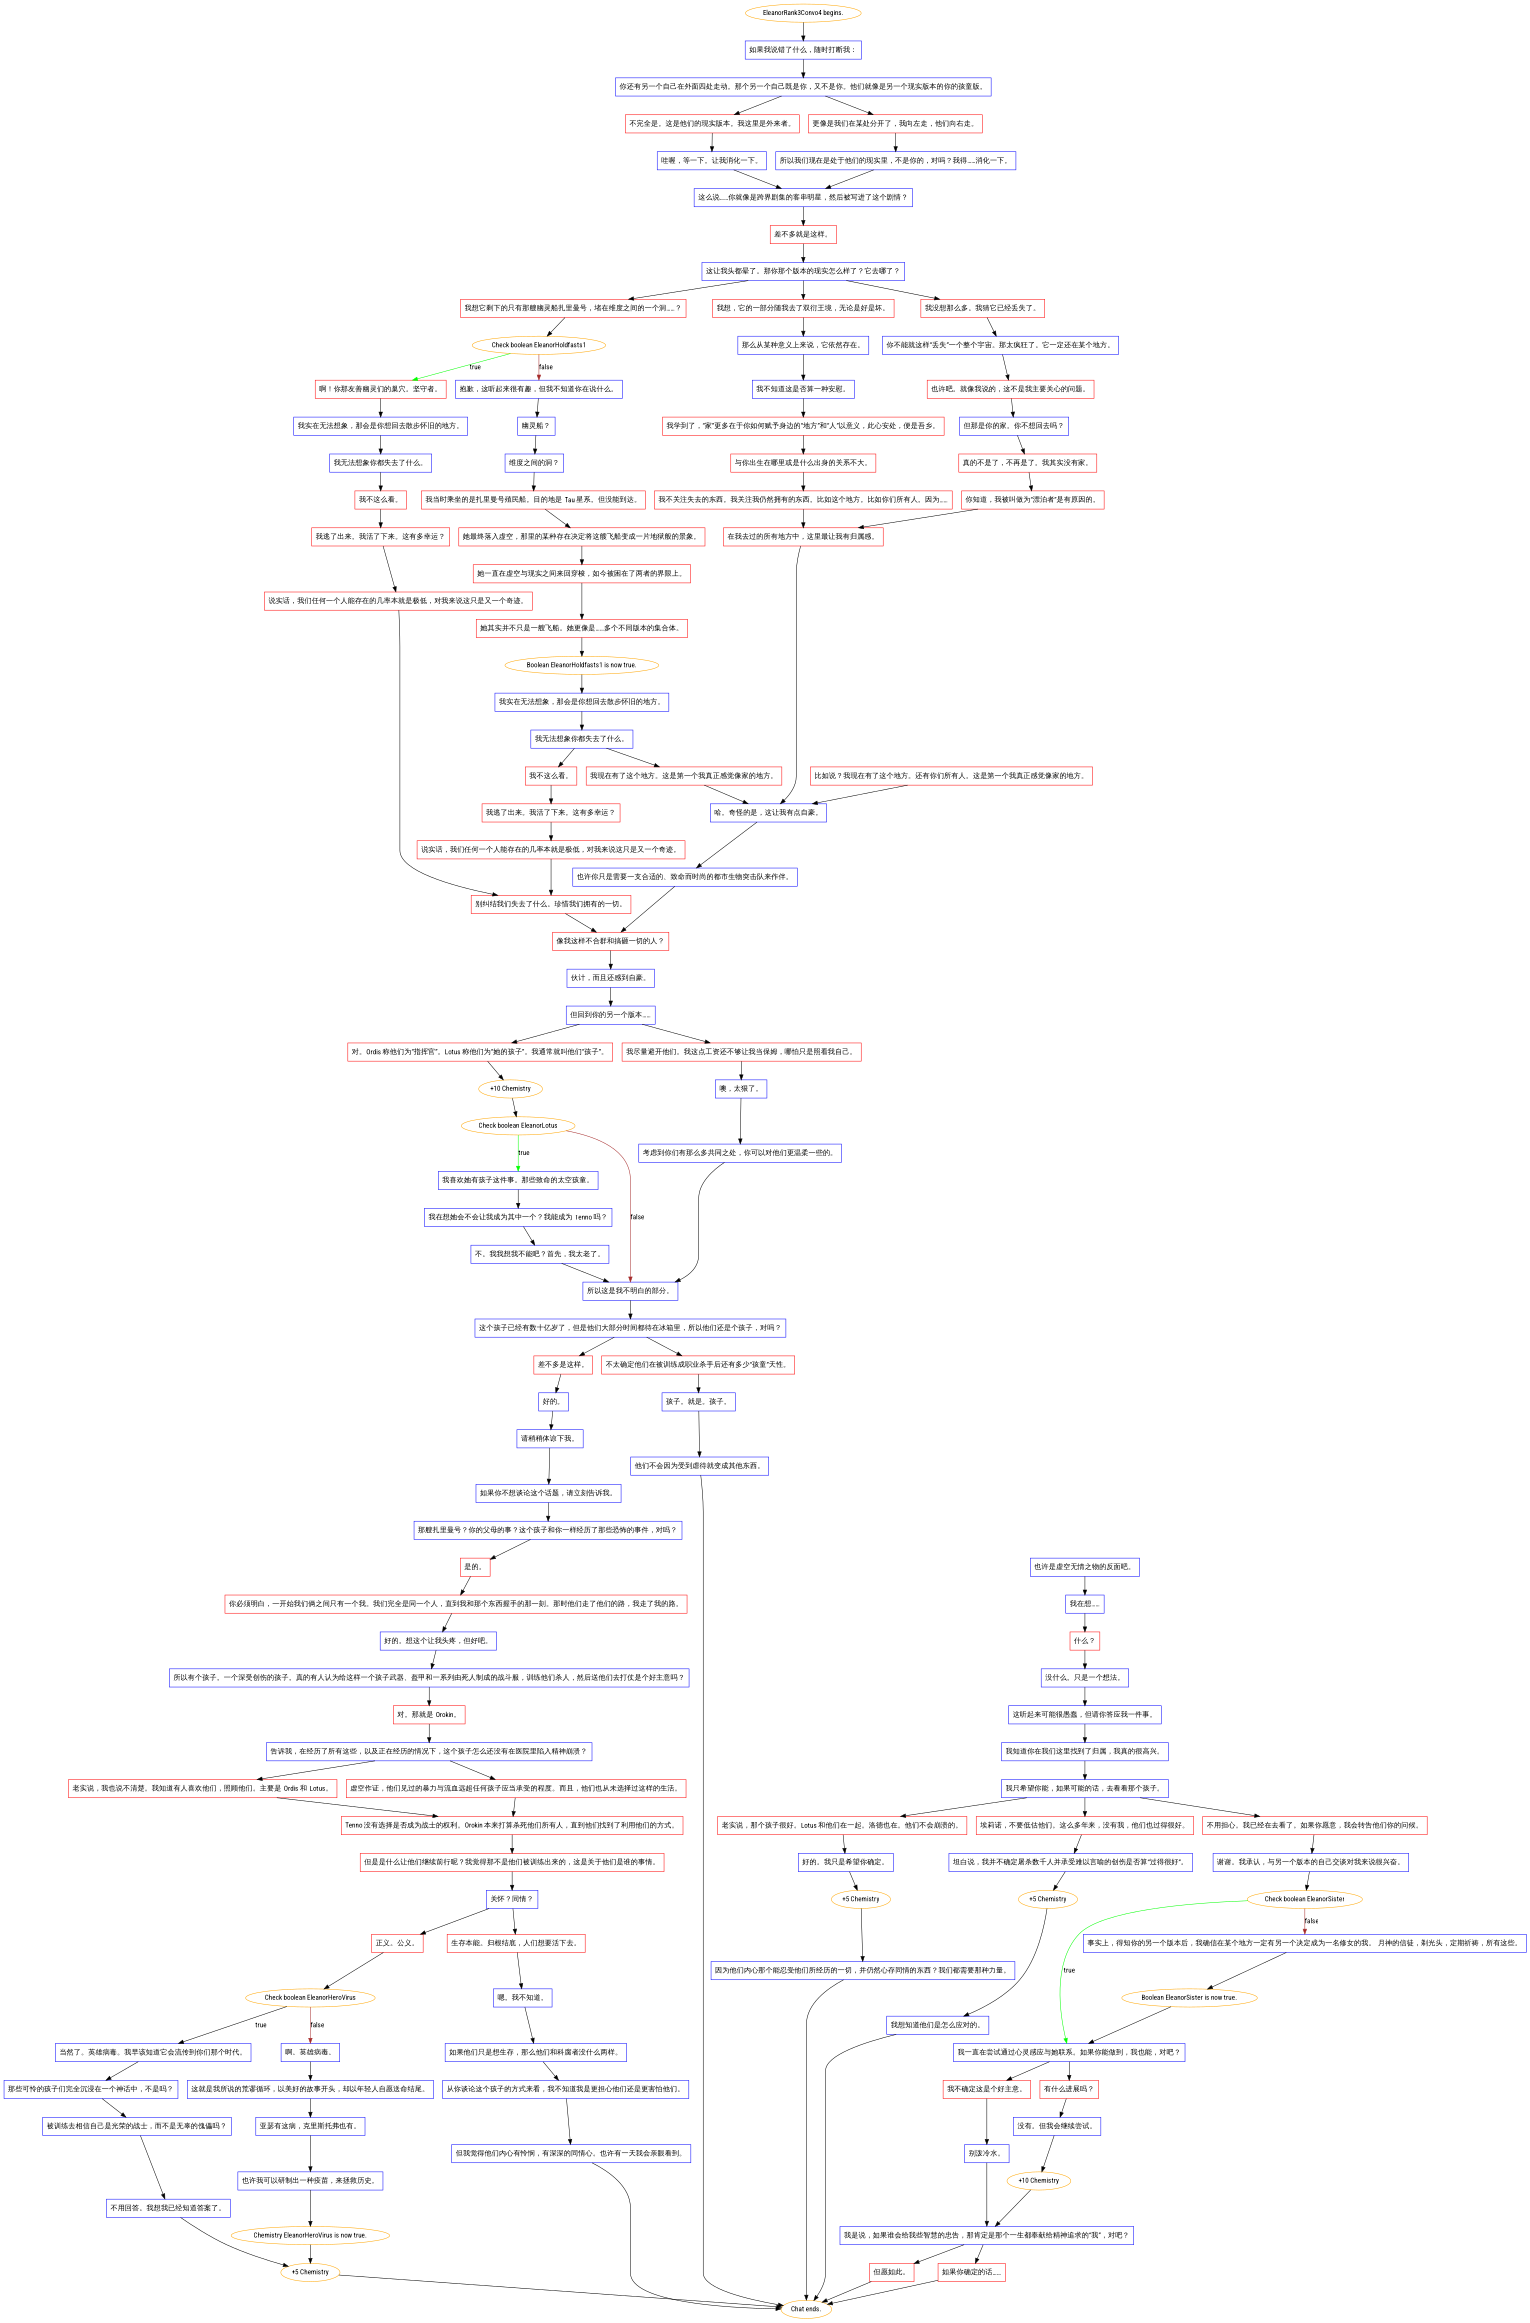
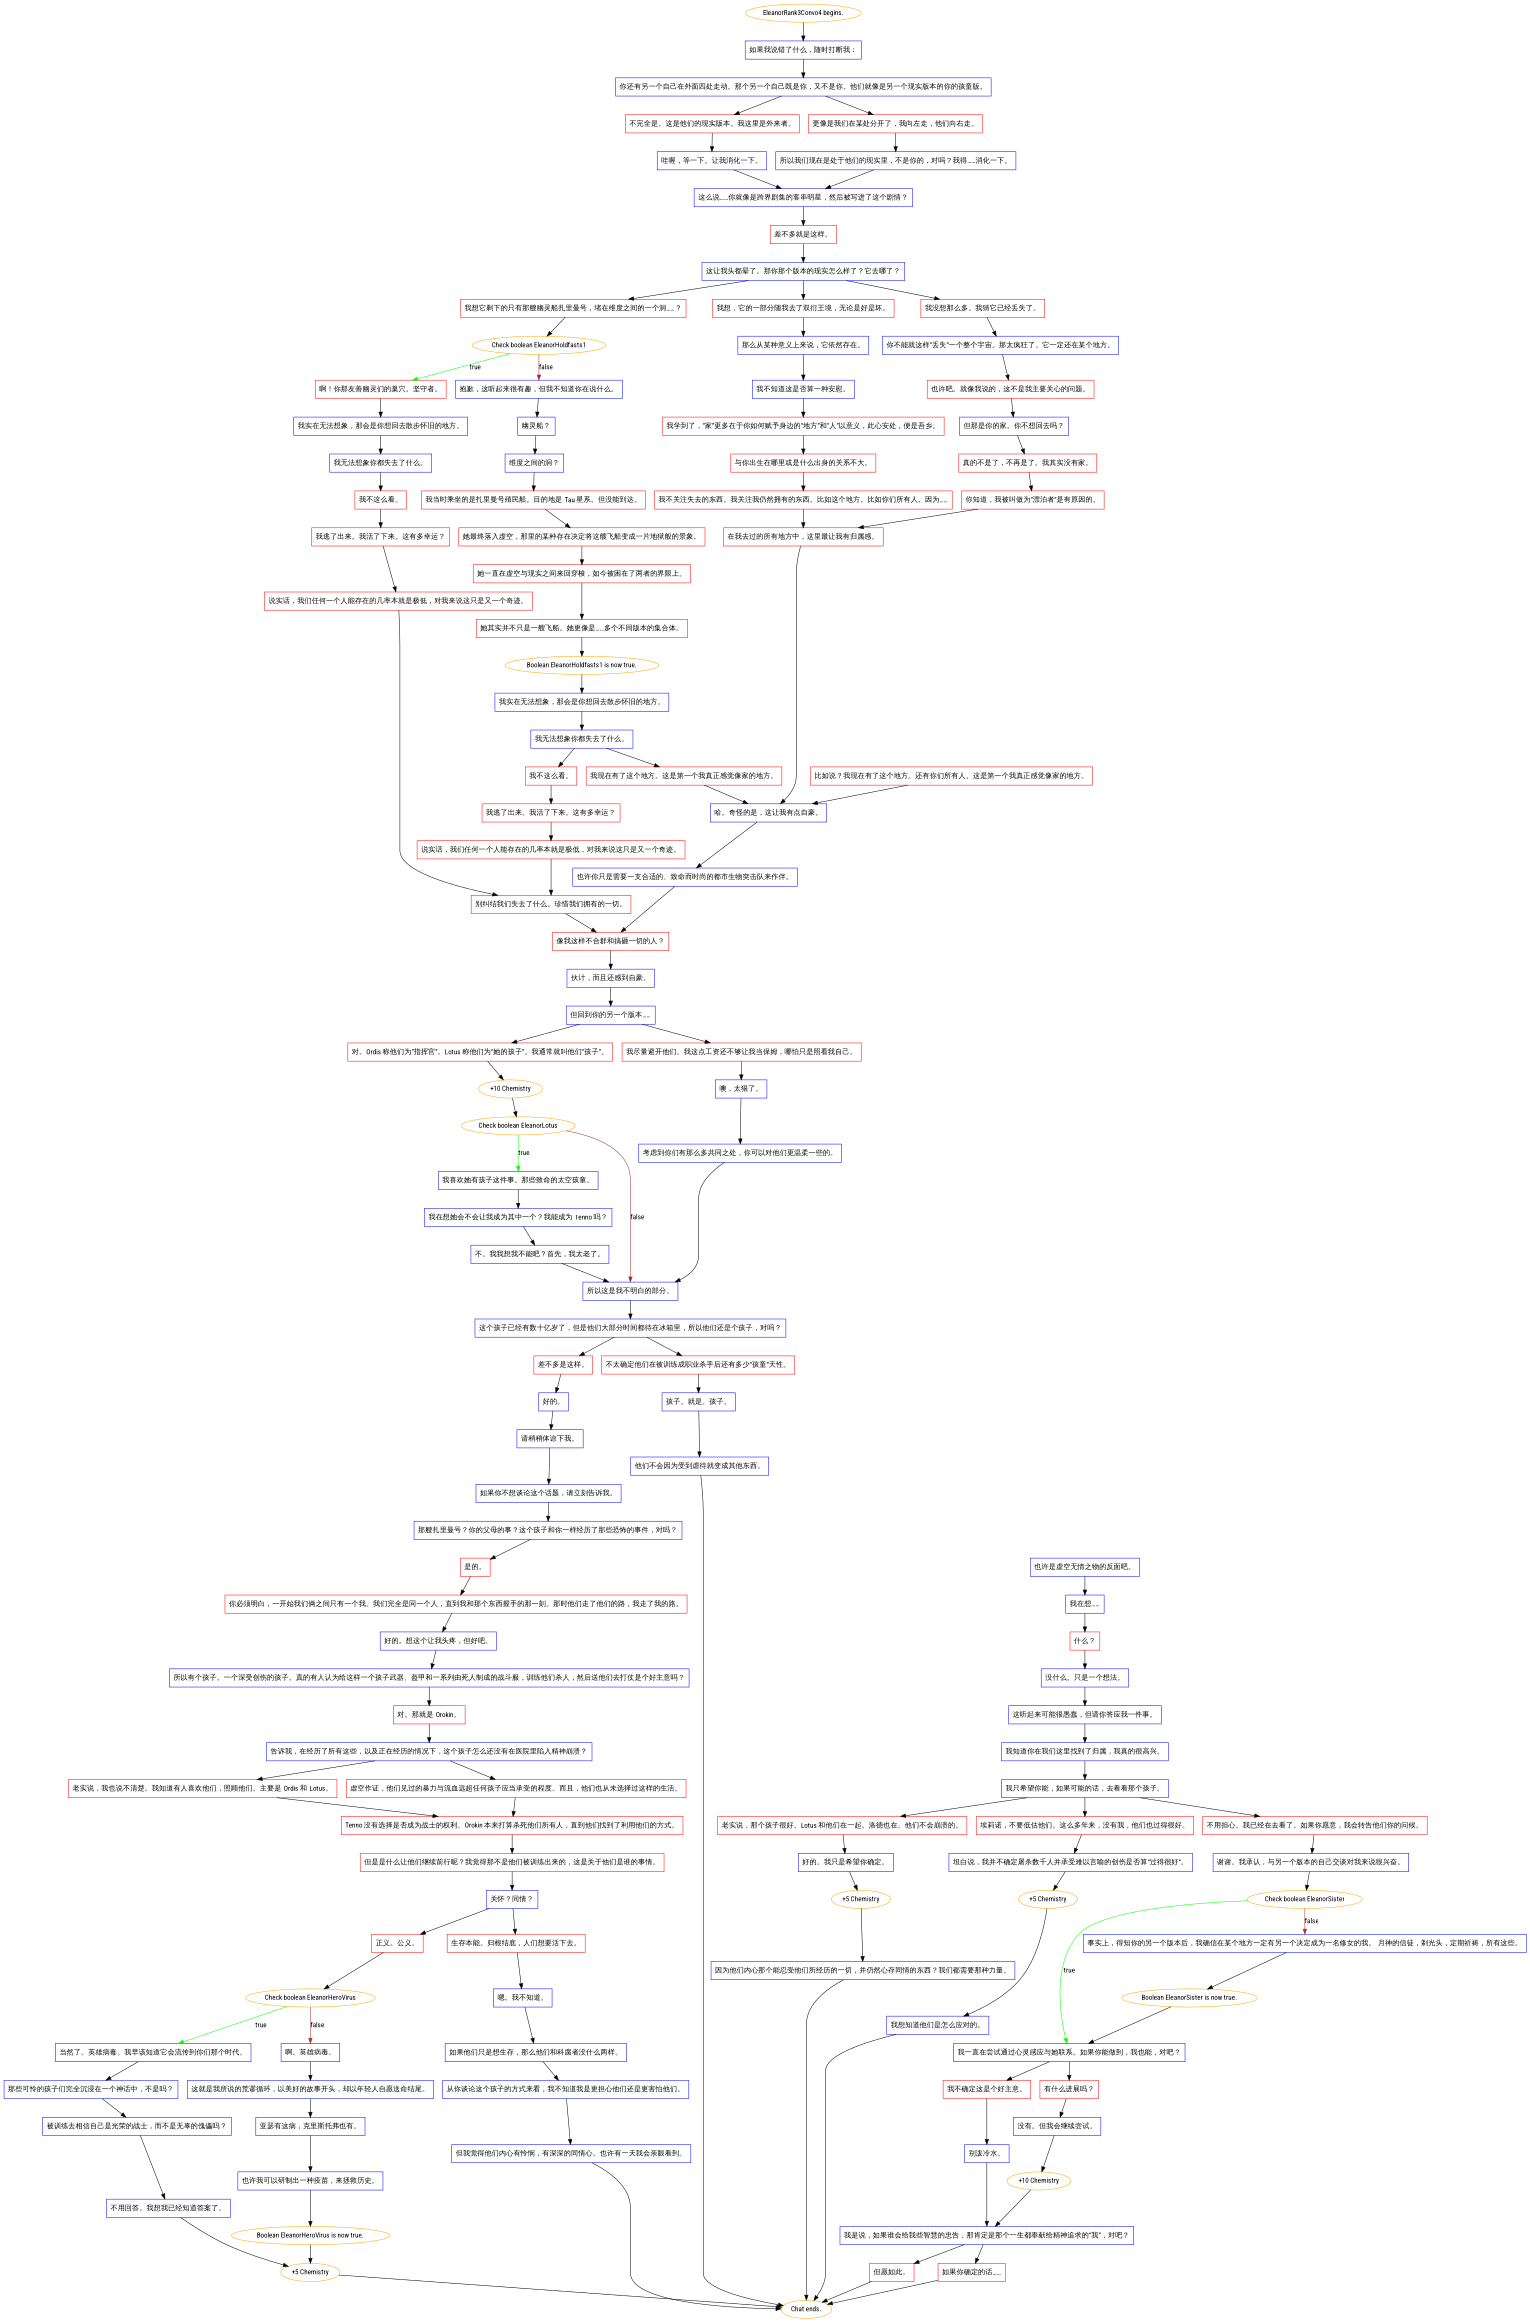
  digraph {
    fontname="Roboto Condensed"
    node [color=blue fontname="Roboto Condensed" shape=box]
    edge [fontname="Roboto Condensed"]
    "EleanorRank3Convo4 begins." [color=orange shape=""]
    n2 [label="如果我说错了什么，随时打断我："]
    n3 [label="你还有另一个自己在外面四处走动。那个另一个自己既是你，又不是你。他们就像是另一个现实版本的你的孩童版。"]
    n4 [color=red label="不完全是。这是他们的现实版本。我这里是外来者。"]
    n5 [color=red label="更像是我们在某处分开了，我向左走，他们向右走。"]
    n6 [label="哇喔，等一下。让我消化一下。"]
    n7 [label="所以我们现在是处于他们的现实里，不是你的，对吗？我得……消化一下。"]
    n8 [label="这么说……你就像是跨界剧集的客串明星，然后被写进了这个剧情？"]
    n9 [color=red label="差不多就是这样。"]
    n10 [label="这让我头都晕了。那你那个版本的现实怎么样了？它去哪了？"]
    n11 [color=red label="我想它剩下的只有那艘幽灵船扎里曼号，堵在维度之间的一个洞……？"]
    n12 [color=red label="我想，它的一部分随我去了双衍王境，无论是好是坏。"]
    n13 [color=red label="我没想那么多。我猜它已经丢失了。"]
    n14 [color=orange label="Check boolean EleanorHoldfasts1" shape=""]
    n15 [label="那么从某种意义上来说，它依然存在。"]
    n16 [label="你不能就这样“丢失”一个整个宇宙。那太疯狂了。它一定还在某个地方。"]
    n17 [color=red label="啊！你那友善幽灵们的巢穴。坚守者。"]
    n18 [label="抱歉，这听起来很有趣，但我不知道你在说什么。"]
    n19 [label="我不知道这是否算一种安慰。"]
    n20 [color=red label="也许吧。就像我说的，这不是我主要关心的问题。"]
    n21 [label="我实在无法想象，那会是你想回去散步怀旧的地方。"]
    n22 [label="幽灵船？"]
    n23 [color=red label="我学到了，“家”更多在于你如何赋予身边的“地方”和“人”以意义，此心安处，便是吾乡。"]
    n24 [label="但那是你的家。你不想回去吗？"]
    n25 [label="我无法想象你都失去了什么。"]
    n26 [label="维度之间的洞？"]
    n27 [color=red label="与你出生在哪里或是什么出身的关系不大。"]
    n28 [color=red label="真的不是了，不再是了。我其实没有家。"]
    n29 [color=red label="我不这么看。"]
    n30 [color=red label="我当时乘坐的是扎里曼号殖民船。目的地是 Tau 星系。但没能到达。"]
    n31 [color=red label="我不关注失去的东西。我关注我仍然拥有的东西。比如这个地方。比如你们所有人。因为……"]
    n32 [color=red label="你知道，我被叫做为“漂泊者”是有原因的。"]
    n33 [color=red label="我逃了出来。我活了下来。这有多幸运？"]
    n34 [color=red label="她最终落入虚空，那里的某种存在决定将这艘飞船变成一片地狱般的景象。"]
    n35 [color=red label="在我去过的所有地方中，这里最让我有归属感。"]
    n36 [color=red label="说实话，我们任何一个人能存在的几率本就是极低，对我来说这只是又一个奇迹。"]
    n37 [color=red label="她一直在虚空与现实之间来回穿梭，如今被困在了两者的界限上。"]
    n38 [label="哈。奇怪的是，这让我有点自豪。"]
    n39 [color=red label="别纠结我们失去了什么。珍惜我们拥有的一切。"]
    n40 [color=red label="她其实并不只是一艘飞船。她更像是……多个不同版本的集合体。"]
    n41 [label="也许你只是需要一支合适的、致命而时尚的都市生物突击队来作伴。"]
    n42 [color=red label="像我这样不合群和搞砸一切的人？"]
    n43 [color=orange label="Boolean EleanorHoldfasts1 is now true." shape=""]
    n44 [color=red label="比如说？我现在有了这个地方。还有你们所有人。这是第一个我真正感觉像家的地方。"]
    n45 [label="我实在无法想象，那会是你想回去散步怀旧的地方。"]
    n46 [label="伙计，而且还感到自豪。"]
    n47 [label="我无法想象你都失去了什么。"]
    n48 [label="但回到你的另一个版本……"]
    n49 [color=red label="我不这么看。"]
    n50 [color=red label="我现在有了这个地方。这是第一个我真正感觉像家的地方。"]
    n51 [color=red label="对。Ordis 称他们为“指挥官”。Lotus 称他们为“她的孩子”。我通常就叫他们“孩子”。"]
    n52 [color=red label="我尽量避开他们。我这点工资还不够让我当保姆，哪怕只是照看我自己。"]
    n53 [color=red label="我逃了出来。我活了下来。这有多幸运？"]
    n54 [color=orange label="+10 Chemistry" shape=""]
    n55 [label="噢，太狠了。"]
    n56 [color=red label="说实话，我们任何一个人能存在的几率本就是极低，对我来说这只是又一个奇迹。"]
    n57 [color=orange label="Check boolean EleanorLotus" shape=""]
    n58 [label="考虑到你们有那么多共同之处，你可以对他们更温柔一些的。"]
    n59 [label="我喜欢她有孩子这件事。那些致命的太空孩童。"]
    n60 [label="所以这是我不明白的部分。"]
    n61 [label="我在想她会不会让我成为其中一个？我能成为 Tenno 吗？"]
    n62 [label="这个孩子已经有数十亿岁了，但是他们大部分时间都待在冰箱里，所以他们还是个孩子，对吗？"]
    n63 [label="不。我我想我不能吧？首先，我太老了。"]
    n64 [color=red label="差不多是这样。"]
    n65 [color=red label="不太确定他们在被训练成职业杀手后还有多少“孩童”天性。"]
    n66 [label="好的。"]
    n67 [label="孩子。就是。孩子。"]
    n68 [label="请稍稍体谅下我。"]
    n69 [label="他们不会因为受到虐待就变成其他东西。"]
    n70 [label="如果你不想谈论这个话题，请立刻告诉我。"]
    "Chat ends." [color=orange shape=""]
    n72 [label="那艘扎里曼号？你的父母的事？这个孩子和你一样经历了那些恐怖的事件，对吗？"]
    n73 [color=red label="是的。"]
    n74 [color=red label="你必须明白，一开始我们俩之间只有一个我。我们完全是同一个人，直到我和那个东西握手的那一刻。那时他们走了他们的路，我走了我的路。"]
    n75 [label="好的。想这个让我头疼，但好吧。"]
    n76 [label="所以有个孩子。一个深受创伤的孩子。真的有人认为给这样一个孩子武器、盔甲和一系列由死人制成的战斗服，训练他们杀人，然后送他们去打仗是个好主意吗？"]
    n77 [color=red label="对。那就是 Orokin。"]
    n78 [label="告诉我，在经历了所有这些，以及正在经历的情况下，这个孩子怎么还没有在医院里陷入精神崩溃？"]
    n79 [color=red label="老实说，我也说不清楚。我知道有人喜欢他们，照顾他们。主要是 Ordis 和 Lotus。"]
    n80 [color=red label="虚空作证，他们见过的暴力与流血远超任何孩子应当承受的程度。而且，他们也从未选择过这样的生活。"]
    n81 [color=red label="Tenno 没有选择是否成为战士的权利。Orokin 本来打算杀死他们所有人，直到他们找到了利用他们的方式。"]
    n82 [color=red label="但是是什么让他们继续前行呢？我觉得那不是他们被训练出来的，这是关于他们是谁的事情。"]
    n83 [label="关怀？同情？"]
    n84 [color=red label="正义。公义。"]
    n85 [color=red label="生存本能。归根结底，人们想要活下去。"]
    n86 [color=orange label="Check boolean EleanorHeroVirus" shape=""]
    n87 [label="嗯。我不知道。"]
    n88 [label="当然了。英雄病毒。我早该知道它会流传到你们那个时代。"]
    n89 [label="啊。英雄病毒。"]
    n90 [label="也许是虚空无情之物的反面吧。"]
    n91 [label="我在想……"]
    n92 [label="如果他们只是想生存，那么他们和科腐者没什么两样。"]
    n93 [label="那些可怜的孩子们完全沉浸在一个神话中，不是吗？"]
    n94 [label="这就是我所说的荒谬循环，以美好的故事开头，却以年轻人自愿送命结尾。"]
    n95 [color=red label="什么？"]
    n96 [label="从你谈论这个孩子的方式来看，我不知道我是更担心他们还是更害怕他们。"]
    n97 [label="被训练去相信自己是光荣的战士，而不是无辜的傀儡吗？"]
    n98 [label="亚瑟有这病，克里斯托弗也有。"]
    n99 [label="没什么。只是一个想法。"]
    n100 [label="但我觉得他们内心有怜悯，有深深的同情心。也许有一天我会亲眼看到。"]
    n101 [label="不用回答。我想我已经知道答案了。"]
    n102 [label="也许我可以研制出一种疫苗，来拯救历史。"]
    n103 [label="这听起来可能很愚蠢，但请你答应我一件事。"]
    n104 [color=orange label="+5 Chemistry" shape=""]
-   n105 [color=orange label="Chemistry EleanorHeroVirus is now true." shape=""]
+   n105 [color=orange label="Boolean EleanorHeroVirus is now true." shape=""]
    n106 [label="我知道你在我们这里找到了归属，我真的很高兴。"]
    n107 [label="我只希望你能，如果可能的话，去看看那个孩子。"]
    n108 [color=red label="老实说，那个孩子很好。Lotus 和他们在一起。洛德也在。他们不会崩溃的。"]
    n109 [color=red label="埃莉诺，不要低估他们。这么多年来，没有我，他们也过得很好。"]
    n110 [color=red label="不用担心。我已经在去看了。如果你愿意，我会转告他们你的问候。"]
    n111 [label="好的。我只是希望你确定。"]
    n112 [label="坦白说，我并不确定屠杀数千人并承受难以言喻的创伤是否算“过得很好”。"]
    n113 [label="谢谢。我承认，与另一个版本的自己交谈对我来说很兴奋。"]
    n114 [color=orange label="+5 Chemistry" shape=""]
    n115 [color=orange label="+5 Chemistry" shape=""]
    n116 [color=orange label="Check boolean EleanorSister" shape=""]
    n117 [label="因为他们内心那个能忍受他们所经历的一切，并仍然心存同情的东西？我们都需要那种力量。"]
    n118 [label="我想知道他们是怎么应对的。"]
    n119 [label="我一直在尝试通过心灵感应与她联系。如果你能做到，我也能，对吧？"]
    n120 [label="事实上，得知你的另一个版本后，我确信在某个地方一定有另一个决定成为一名修女的我。 月神的信徒，剃光头，定期祈祷，所有这些。"]
    n121 [color=red label="我不确定这是个好主意。"]
    n122 [color=red label="有什么进展吗？"]
    n123 [color=orange label="Boolean EleanorSister is now true." shape=""]
    n124 [label="别泼冷水。"]
    n125 [label="没有。但我会继续尝试。"]
    n126 [label="我是说，如果谁会给我些智慧的忠告，那肯定是那个一生都奉献给精神追求的“我”，对吧？"]
    n127 [color=orange label="+10 Chemistry" shape=""]
    n128 [color=red label="但愿如此。"]
    n129 [color=red label="如果你确定的话……"]
    "EleanorRank3Convo4 begins." -> n2
    n2 -> n3
    n3 -> n4
    n3 -> n5
    n4 -> n6
    n5 -> n7
    n6 -> n8
    n7 -> n8
    n8 -> n9
    n9 -> n10
    n10 -> n11
    n10 -> n12
    n10 -> n13
    n11 -> n14
    n12 -> n15
    n13 -> n16
    n14 -> n17 [color=green label=true]
    n14 -> n18 [color=brown label=false]
    n15 -> n19
    n16 -> n20
    n17 -> n21
    n18 -> n22
    n19 -> n23
    n20 -> n24
    n21 -> n25
    n22 -> n26
    n23 -> n27
    n24 -> n28
    n25 -> n29
    n26 -> n30
    n27 -> n31
    n28 -> n32
    n29 -> n33
    n30 -> n34
    n31 -> n35
    n32 -> n35
    n33 -> n36
    n34 -> n37
    n35 -> n38
    n36 -> n39
    n37 -> n40
    n38 -> n41
    n39 -> n42
    n40 -> n43
    n41 -> n42
    n42 -> n46
    n43 -> n45
    n44 -> n38
    n45 -> n47
    n46 -> n48
    n47 -> n49
    n47 -> n50
    n48 -> n51
    n48 -> n52
    n49 -> n53
    n50 -> n38
    n51 -> n54
    n52 -> n55
    n53 -> n56
    n54 -> n57
    n55 -> n58
    n56 -> n39
    n57 -> n59 [color=green label=true]
    n57 -> n60 [color=brown label=false]
    n58 -> n60
    n59 -> n61
    n60 -> n62
    n61 -> n63
    n62 -> n64
    n62 -> n65
    n63 -> n60
    n64 -> n66
    n65 -> n67
    n66 -> n68
    n67 -> n69
    n68 -> n70
    n69 -> "Chat ends."
    n70 -> n72
    n72 -> n73
    n73 -> n74
    n74 -> n75
    n75 -> n76
    n76 -> n77
    n77 -> n78
    n78 -> n79
    n78 -> n80
    n79 -> n81
    n80 -> n81
    n81 -> n82
    n82 -> n83
    n83 -> n84
    n83 -> n85
    n84 -> n86
    n85 -> n87
-   n86 -> n88 [color=black label=true]
+   n86 -> n88 [color=green label=true]
    n86 -> n89 [color=brown label=false]
    n87 -> n92
    n88 -> n93
    n89 -> n94
    n90 -> n91
    n91 -> n95
    n92 -> n96
    n93 -> n97
    n94 -> n98
    n95 -> n99
    n96 -> n100
    n97 -> n101
    n98 -> n102
    n99 -> n103
    n100 -> "Chat ends."
    n101 -> n104
    n102 -> n105
    n103 -> n106
    n104 -> "Chat ends."
    n105 -> n104
    n106 -> n107
    n107 -> n108
    n107 -> n109
    n107 -> n110
    n108 -> n111
    n109 -> n112
    n110 -> n113
    n111 -> n114
    n112 -> n115
    n113 -> n116
    n114 -> n117
    n115 -> n118
    n116 -> n119 [color=green label=true]
    n116 -> n120 [color=brown label=false]
    n117 -> "Chat ends."
    n118 -> "Chat ends."
    n119 -> n121
    n119 -> n122
    n120 -> n123
    n121 -> n124
    n122 -> n125
    n123 -> n119
    n124 -> n126
    n125 -> n127
    n126 -> n128
    n126 -> n129
    n127 -> n126
    n128 -> "Chat ends."
    n129 -> "Chat ends."
  }
